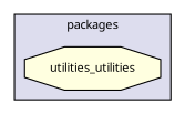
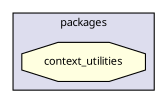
  digraph {
    compound=true
-   n1 [fillcolor=lightyellow fontname="FreeSans.ttf" fontsize=10 label=utilities_utilities pencolor=black shape=octagon style=filled]
+   n1 [fillcolor=lightyellow fontname="FreeSans.ttf" fontsize=10 label=context_utilities pencolor=black shape=octagon style=filled]
    subgraph cluster_1 {
      bgcolor="#ddddee"
      fontname="FreeSans.ttf"
      fontsize=10
      label=packages
      pencolor=black
      n1
    }
  }
